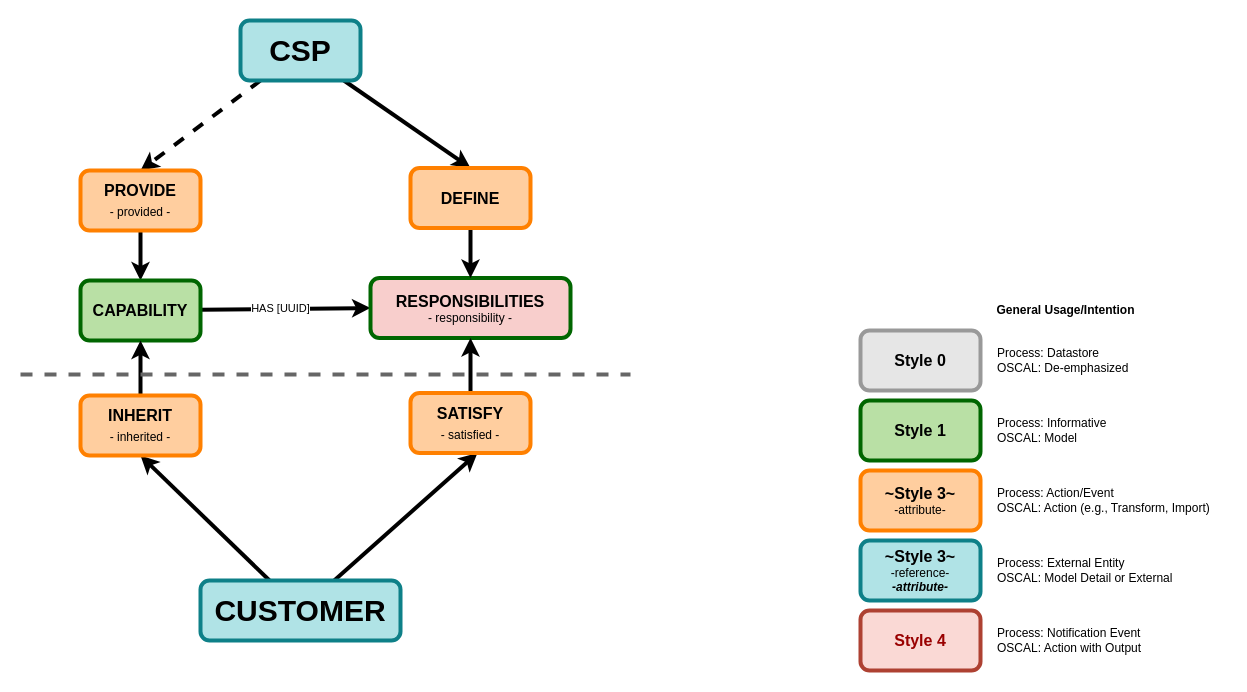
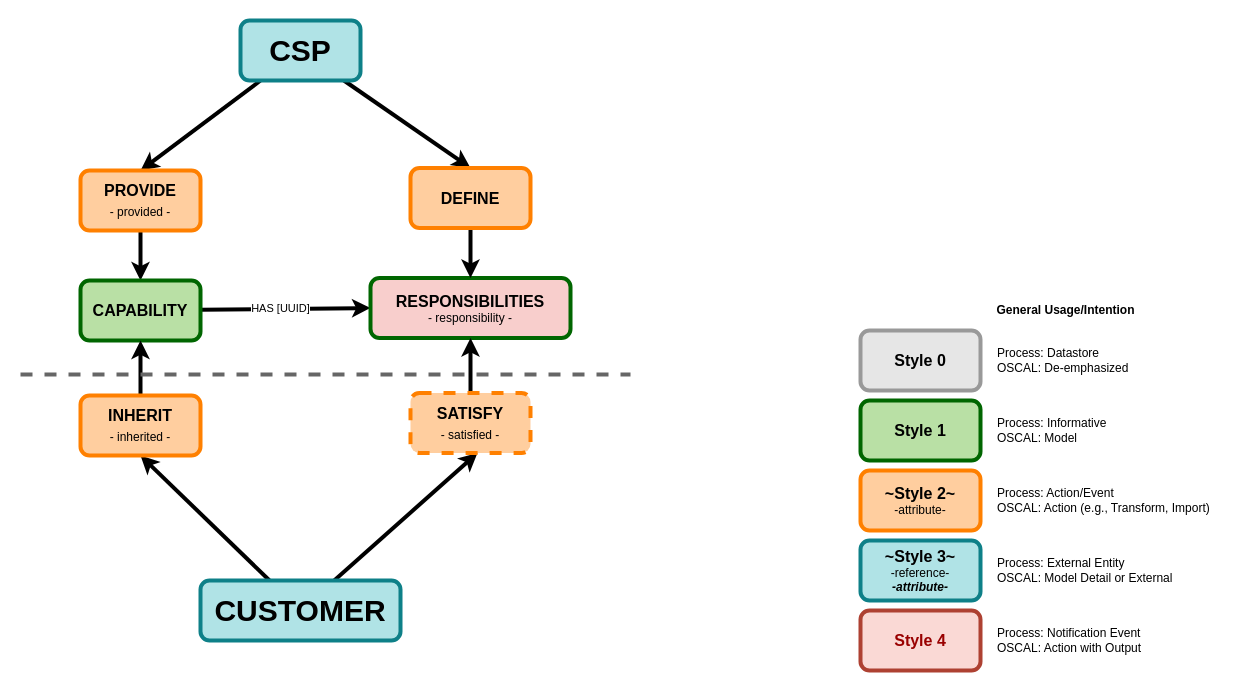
  <mxCell id="0" />
  <mxCell id="1" parent="0" />
- <mxCell id="2" value="&lt;font style=&quot;font-size: 16px&quot;&gt;&lt;b&gt;~Style 3~&lt;/b&gt;&lt;/font&gt;&lt;br&gt;-attribute-" style="rounded=1;whiteSpace=wrap;html=1;fillColor=#FFCE9F;strokeColor=#FF8000;strokeWidth=4;fontColor=#000000;" parent="1" vertex="1"><mxGeometry x="860" y="470" width="120" height="60" as="geometry" /></mxCell>
+ <mxCell id="2" value="&lt;font style=&quot;font-size: 16px&quot;&gt;&lt;b&gt;~Style 2~&lt;/b&gt;&lt;/font&gt;&lt;br&gt;-attribute-" style="rounded=1;whiteSpace=wrap;html=1;fillColor=#FFCE9F;strokeColor=#FF8000;strokeWidth=4;fontColor=#000000;" parent="1" vertex="1"><mxGeometry x="860" y="470" width="120" height="60" as="geometry" /></mxCell>
  <mxCell id="3" value="&lt;font style=&quot;font-size: 16px&quot;&gt;&lt;b&gt;~Style 3~&lt;/b&gt;&lt;/font&gt;&lt;br&gt;-reference-&lt;br&gt;&lt;b style=&quot;font-style: italic&quot;&gt;-attribute-&lt;/b&gt;" style="rounded=1;whiteSpace=wrap;html=1;fillColor=#b0e3e6;strokeColor=#0e8088;strokeWidth=4;fontColor=#000000;" parent="1" vertex="1"><mxGeometry x="860" y="540" width="120" height="60" as="geometry" /></mxCell>
  <mxCell id="4" value="&lt;span style=&quot;font-size: 16px&quot;&gt;&lt;b&gt;Style 1&lt;/b&gt;&lt;/span&gt;" style="rounded=1;whiteSpace=wrap;html=1;fillColor=#B9E0A5;strokeColor=#006600;strokeWidth=4;fontColor=#000000;" parent="1" vertex="1"><mxGeometry x="860" y="400" width="120" height="60" as="geometry" /></mxCell>
  <mxCell id="5" value="&lt;span style=&quot;font-size: 16px&quot;&gt;&lt;b&gt;Style 4&lt;/b&gt;&lt;/span&gt;" style="rounded=1;whiteSpace=wrap;html=1;fillColor=#fad9d5;strokeColor=#ae4132;strokeWidth=4;labelBackgroundColor=none;fontColor=#990000;" parent="1" vertex="1"><mxGeometry x="860" y="610" width="120" height="60" as="geometry" /></mxCell>
  <mxCell id="6" value="&lt;span style=&quot;font-size: 16px&quot;&gt;&lt;b&gt;Style 0&lt;/b&gt;&lt;/span&gt;" style="rounded=1;whiteSpace=wrap;html=1;fillColor=#E6E6E6;strokeColor=#999999;strokeWidth=4;fontColor=#000000;" parent="1" vertex="1"><mxGeometry x="860" y="330" width="120" height="60" as="geometry" /></mxCell>
  <mxCell id="7" value="Process: Datastore&lt;br&gt;OSCAL: De-emphasized" style="text;html=1;align=left;verticalAlign=middle;resizable=0;points=[];autosize=1;strokeColor=none;fillColor=none;fontColor=#000000;" parent="1" vertex="1"><mxGeometry x="995" y="345" width="150" height="30" as="geometry" /></mxCell>
  <mxCell id="8" value="Process: Informative&lt;br&gt;OSCAL: Model" style="text;html=1;align=left;verticalAlign=middle;resizable=0;points=[];autosize=1;strokeColor=none;fillColor=none;fontColor=#000000;" parent="1" vertex="1"><mxGeometry x="995" y="415" width="120" height="30" as="geometry" /></mxCell>
  <mxCell id="9" value="Process: Action/Event&lt;br&gt;OSCAL: Action (e.g., Transform, Import)" style="text;html=1;align=left;verticalAlign=middle;resizable=0;points=[];autosize=1;strokeColor=none;fillColor=none;fontColor=#000000;" parent="1" vertex="1"><mxGeometry x="995" y="485" width="230" height="30" as="geometry" /></mxCell>
  <mxCell id="10" value="Process: External Entity&lt;br&gt;OSCAL: Model Detail or External" style="text;html=1;align=left;verticalAlign=middle;resizable=0;points=[];autosize=1;strokeColor=none;fillColor=none;fontColor=#000000;" parent="1" vertex="1"><mxGeometry x="995" y="555" width="190" height="30" as="geometry" /></mxCell>
  <mxCell id="11" value="Process: Notification Event&lt;br&gt;OSCAL: Action with Output" style="text;html=1;align=left;verticalAlign=middle;resizable=0;points=[];autosize=1;strokeColor=none;fillColor=none;fontColor=#000000;" parent="1" vertex="1"><mxGeometry x="995" y="625" width="160" height="30" as="geometry" /></mxCell>
  <mxCell id="12" value="General Usage/Intention" style="text;html=1;align=center;verticalAlign=middle;resizable=0;points=[];autosize=1;strokeColor=none;fillColor=none;fontColor=#000000;fontStyle=1" parent="1" vertex="1"><mxGeometry x="990" y="300" width="150" height="20" as="geometry" /></mxCell>
- <mxCell id="13" style="edgeStyle=none;html=1;entryX=0.5;entryY=0;entryDx=0;entryDy=0;strokeColor=#000000;strokeWidth=4;dashed=1;" parent="1" source="15" target="20" edge="1"><mxGeometry relative="1" as="geometry" /></mxCell>
+ <mxCell id="13" style="edgeStyle=none;html=1;entryX=0.5;entryY=0;entryDx=0;entryDy=0;strokeColor=#000000;strokeWidth=4;" parent="1" source="15" target="20" edge="1"><mxGeometry relative="1" as="geometry" /></mxCell>
  <mxCell id="14" style="edgeStyle=none;shape=connector;rounded=1;html=1;entryX=0.5;entryY=0;entryDx=0;entryDy=0;labelBackgroundColor=default;strokeColor=#000000;strokeWidth=4;fontFamily=Helvetica;fontSize=11;fontColor=default;endArrow=classic;" parent="1" source="15" target="26" edge="1"><mxGeometry relative="1" as="geometry" /></mxCell>
  <mxCell id="15" value="&lt;span style=&quot;font-size: 30px;&quot;&gt;&lt;b style=&quot;font-size: 30px;&quot;&gt;CSP&lt;/b&gt;&lt;/span&gt;" style="rounded=1;whiteSpace=wrap;html=1;fillColor=#b0e3e6;strokeColor=#0e8088;strokeWidth=4;fontColor=#000000;fontSize=30;" parent="1" vertex="1"><mxGeometry x="240" y="20" width="120" height="60" as="geometry" /></mxCell>
  <mxCell id="16" style="edgeStyle=none;shape=connector;rounded=1;html=1;entryX=0.5;entryY=1;entryDx=0;entryDy=0;labelBackgroundColor=default;strokeColor=#000000;strokeWidth=4;fontFamily=Helvetica;fontSize=11;fontColor=default;endArrow=classic;" parent="1" source="18" target="28" edge="1"><mxGeometry relative="1" as="geometry" /></mxCell>
  <mxCell id="17" style="edgeStyle=none;shape=connector;rounded=1;html=1;entryX=0.558;entryY=1;entryDx=0;entryDy=0;entryPerimeter=0;labelBackgroundColor=default;strokeColor=#000000;strokeWidth=4;fontFamily=Helvetica;fontSize=11;fontColor=default;endArrow=classic;" parent="1" source="18" target="30" edge="1"><mxGeometry relative="1" as="geometry" /></mxCell>
  <mxCell id="18" value="&lt;span style=&quot;font-size: 30px;&quot;&gt;&lt;b style=&quot;font-size: 30px;&quot;&gt;CUSTOMER&lt;/b&gt;&lt;/span&gt;" style="rounded=1;whiteSpace=wrap;html=1;fillColor=#b0e3e6;strokeColor=#0e8088;strokeWidth=4;fontColor=#000000;fontSize=30;" parent="1" vertex="1"><mxGeometry x="200" y="580" width="200" height="60" as="geometry" /></mxCell>
  <mxCell id="19" style="edgeStyle=none;shape=connector;rounded=1;html=1;entryX=0.5;entryY=0;entryDx=0;entryDy=0;labelBackgroundColor=default;strokeColor=#000000;strokeWidth=4;fontFamily=Helvetica;fontSize=11;fontColor=default;endArrow=classic;" parent="1" source="20" target="23" edge="1"><mxGeometry relative="1" as="geometry" /></mxCell>
  <mxCell id="20" value="&lt;span style=&quot;font-size: 16px;&quot;&gt;&lt;b&gt;PROVIDE&lt;br&gt;&lt;/b&gt;&lt;/span&gt;- provided -&lt;span style=&quot;font-size: 16px;&quot;&gt;&lt;b&gt;&lt;br&gt;&lt;/b&gt;&lt;/span&gt;" style="rounded=1;whiteSpace=wrap;html=1;fillColor=#FFCE9F;strokeColor=#FF8000;strokeWidth=4;fontColor=#000000;" parent="1" vertex="1"><mxGeometry x="80" y="170" width="120" height="60" as="geometry" /></mxCell>
  <mxCell id="21" style="edgeStyle=none;shape=connector;rounded=1;html=1;entryX=0;entryY=0.5;entryDx=0;entryDy=0;labelBackgroundColor=default;strokeColor=#000000;strokeWidth=4;fontFamily=Helvetica;fontSize=11;fontColor=default;endArrow=classic;" parent="1" source="23" target="24" edge="1"><mxGeometry relative="1" as="geometry" /></mxCell>
  <mxCell id="22" value="HAS [UUID]" style="edgeLabel;html=1;align=center;verticalAlign=middle;resizable=0;points=[];fontSize=11;fontFamily=Helvetica;fontColor=default;" parent="21" vertex="1" connectable="0"><mxGeometry x="-0.823" y="2" relative="1" as="geometry"><mxPoint x="65" as="offset" /></mxGeometry></mxCell>
  <mxCell id="23" value="&lt;span style=&quot;font-size: 16px&quot;&gt;&lt;b&gt;CAPABILITY&lt;/b&gt;&lt;/span&gt;" style="rounded=1;whiteSpace=wrap;html=1;fillColor=#B9E0A5;strokeColor=#006600;strokeWidth=4;labelBackgroundColor=none;fontColor=#000000;" parent="1" vertex="1"><mxGeometry x="80" y="280" width="120" height="60" as="geometry" /></mxCell>
  <mxCell id="24" value="&lt;b style=&quot;font-size: 16px;&quot;&gt;RESPONSIBILITIES&lt;br&gt;&lt;/b&gt;- responsibility -" style="rounded=1;whiteSpace=wrap;html=1;fillColor=#f8cecc;strokeColor=#006600;strokeWidth=4;labelBackgroundColor=none;fontColor=#000000;" parent="1" vertex="1"><mxGeometry x="370" y="277.5" width="200" height="60" as="geometry" /></mxCell>
  <mxCell id="25" style="edgeStyle=none;shape=connector;rounded=1;html=1;entryX=0.5;entryY=0;entryDx=0;entryDy=0;labelBackgroundColor=default;strokeColor=#000000;strokeWidth=4;fontFamily=Helvetica;fontSize=11;fontColor=default;endArrow=classic;" parent="1" source="26" target="24" edge="1"><mxGeometry relative="1" as="geometry" /></mxCell>
  <mxCell id="26" value="&lt;span style=&quot;font-size: 16px;&quot;&gt;&lt;b&gt;DEFINE&lt;/b&gt;&lt;/span&gt;" style="rounded=1;whiteSpace=wrap;html=1;fillColor=#FFCE9F;strokeColor=#FF8000;strokeWidth=4;fontColor=#000000;" parent="1" vertex="1"><mxGeometry x="410" y="167.5" width="120" height="60" as="geometry" /></mxCell>
  <mxCell id="27" style="edgeStyle=none;shape=connector;rounded=1;html=1;entryX=0.5;entryY=1;entryDx=0;entryDy=0;labelBackgroundColor=default;strokeColor=#000000;strokeWidth=4;fontFamily=Helvetica;fontSize=11;fontColor=default;endArrow=classic;" parent="1" source="28" target="23" edge="1"><mxGeometry relative="1" as="geometry" /></mxCell>
  <mxCell id="28" value="&lt;span style=&quot;font-size: 16px;&quot;&gt;&lt;b&gt;INHERIT&lt;br&gt;&lt;/b&gt;&lt;/span&gt;- inherited -&lt;span style=&quot;font-size: 16px;&quot;&gt;&lt;b&gt;&lt;br&gt;&lt;/b&gt;&lt;/span&gt;" style="rounded=1;whiteSpace=wrap;html=1;fillColor=#FFCE9F;strokeColor=#FF8000;strokeWidth=4;fontColor=#000000;" parent="1" vertex="1"><mxGeometry x="80" y="395" width="120" height="60" as="geometry" /></mxCell>
  <mxCell id="29" style="edgeStyle=none;shape=connector;rounded=1;html=1;entryX=0.5;entryY=1;entryDx=0;entryDy=0;labelBackgroundColor=default;strokeColor=#000000;strokeWidth=4;fontFamily=Helvetica;fontSize=11;fontColor=default;endArrow=classic;" parent="1" source="30" target="24" edge="1"><mxGeometry relative="1" as="geometry" /></mxCell>
- <mxCell id="30" value="&lt;span style=&quot;font-size: 16px;&quot;&gt;&lt;b&gt;SATISFY&lt;br&gt;&lt;/b&gt;&lt;/span&gt;- satisfied -&lt;span style=&quot;font-size: 16px;&quot;&gt;&lt;b&gt;&lt;br&gt;&lt;/b&gt;&lt;/span&gt;" style="rounded=1;whiteSpace=wrap;html=1;fillColor=#FFCE9F;strokeColor=#FF8000;strokeWidth=4;fontColor=#000000;" parent="1" vertex="1"><mxGeometry x="410" y="392.5" width="120" height="60" as="geometry" /></mxCell>
+ <mxCell id="30" value="&lt;span style=&quot;font-size: 16px;&quot;&gt;&lt;b&gt;SATISFY&lt;br&gt;&lt;/b&gt;&lt;/span&gt;- satisfied -&lt;span style=&quot;font-size: 16px;&quot;&gt;&lt;b&gt;&lt;br&gt;&lt;/b&gt;&lt;/span&gt;" style="rounded=1;whiteSpace=wrap;html=1;fillColor=#FFCE9F;strokeColor=#FF8000;strokeWidth=4;fontColor=#000000;dashed=1;" parent="1" vertex="1"><mxGeometry x="410" y="392.5" width="120" height="60" as="geometry" /></mxCell>
  <mxCell id="31" value="" style="endArrow=none;html=1;rounded=1;labelBackgroundColor=default;strokeColor=#666666;strokeWidth=4;fontFamily=Helvetica;fontSize=16;fontColor=default;shape=connector;dashed=1;" parent="1" edge="1"><mxGeometry width="50" height="50" relative="1" as="geometry"><mxPoint x="20" y="374" as="sourcePoint" /><mxPoint x="630" y="374" as="targetPoint" /></mxGeometry></mxCell>
